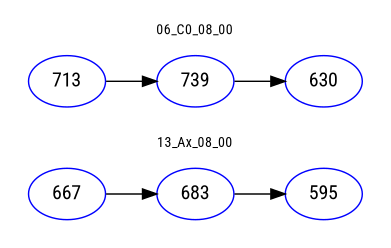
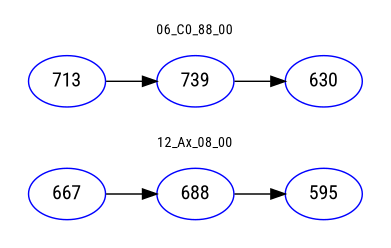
  digraph {
    fontname="Roboto Condensed"
    rankdir=LR
    node [color=blue fontname="Roboto Condensed"]
    edge [color=black fontname="Roboto Condensed"]
    n1 [label=667]
-   n2 [label=683]
+   n2 [label=688]
    n3 [label=595]
    n4 [label=713]
    n5 [label=739]
    n6 [label=630]
    subgraph cluster_1 {
      color=white
      fontsize=10
-     label="13_Ax_08_00"
+     label="12_Ax_08_00"
      n1
      n2
      n3
    }
    subgraph cluster_2 {
      color=white
      fontsize=10
-     label="06_C0_08_00"
+     label="06_C0_88_00"
      n4
      n5
      n6
    }
    n1 -> n2
    n2 -> n3
    n4 -> n5
    n5 -> n6
  }
